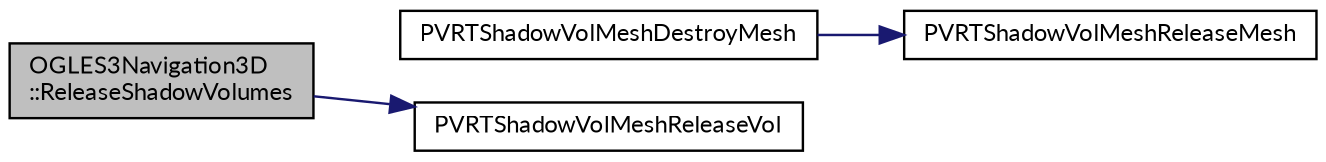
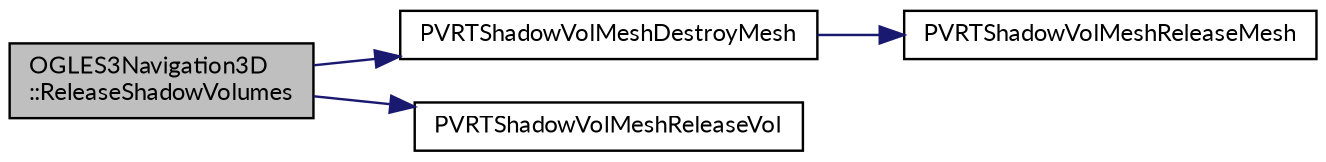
  digraph {
    fontname=Lato
    rankdir=LR
    node [color=black fillcolor=white fontname=Lato fontsize=10 shape=record style=filled]
    edge [color=midnightblue fontname=Lato fontsize=10 labelfontname=Helvetica labelfontsize=10 style=solid]
    n1 [fillcolor=grey75 fontcolor=black height=0.2 label="OGLES3Navigation3D\l::ReleaseShadowVolumes" width=0.4]
    n2 [height=0.2 label=PVRTShadowVolMeshDestroyMesh width=0.4]
    n3 [height=0.2 label=PVRTShadowVolMeshReleaseVol width=0.4]
    n4 [height=0.2 label=PVRTShadowVolMeshReleaseMesh width=0.4]
+   n1 -> n2
    n1 -> n3
    n2 -> n4
  }
